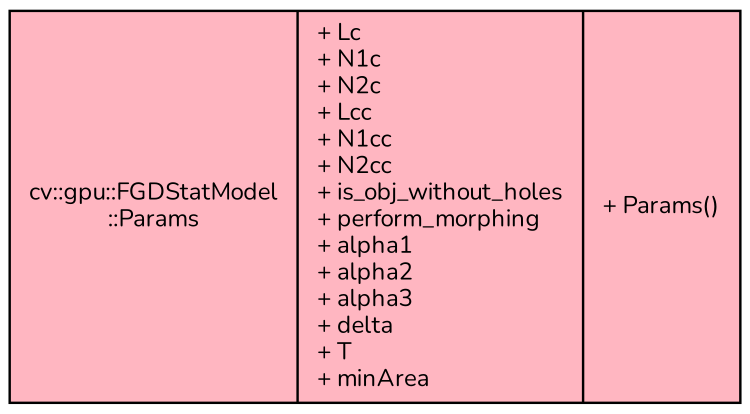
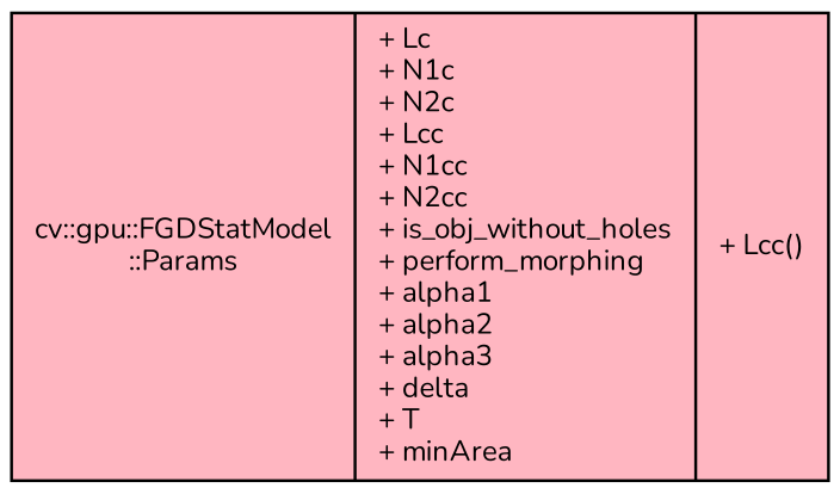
  digraph {
    rankdir=LR
    fontname=Nunito
-   n1 [color=black fillcolor=lightpink fontcolor=black fontname=Nunito fontsize=10 height=0.2 label="{cv::gpu::FGDStatModel\l::Params\n|+ Lc\l+ N1c\l+ N2c\l+ Lcc\l+ N1cc\l+ N2cc\l+ is_obj_without_holes\l+ perform_morphing\l+ alpha1\l+ alpha2\l+ alpha3\l+ delta\l+ T\l+ minArea\l|+ Params()\l}" shape=record style=filled width=0.4]
+   n1 [color=black fillcolor=lightpink fontcolor=black fontname=Nunito fontsize=10 height=0.2 label="{cv::gpu::FGDStatModel\l::Params\n|+ Lc\l+ N1c\l+ N2c\l+ Lcc\l+ N1cc\l+ N2cc\l+ is_obj_without_holes\l+ perform_morphing\l+ alpha1\l+ alpha2\l+ alpha3\l+ delta\l+ T\l+ minArea\l|+ Lcc()\l}" shape=record style=filled width=0.4]
  }
